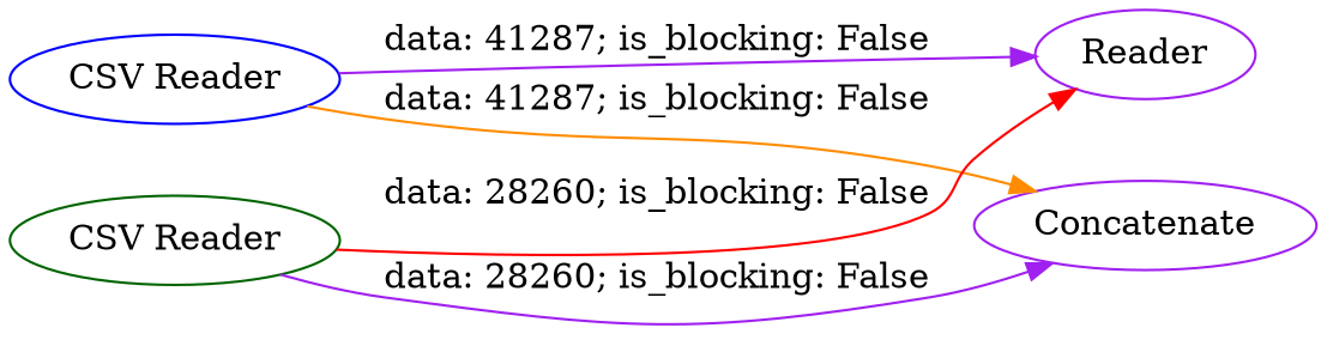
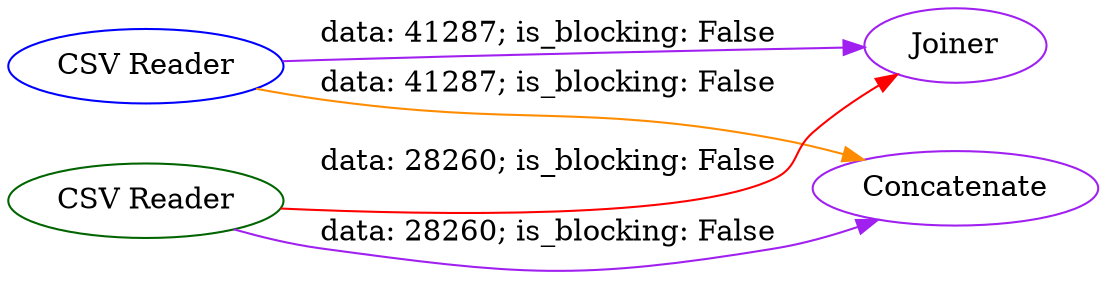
  digraph {
    rankdir=LR
    node [color=purple]
    edge [color=purple]
    n1 [label="CSV Reader" color=blue]
-   n2 [label=Reader]
+   n2 [label=Joiner]
    n3 [label=Concatenate]
    n4 [label="CSV Reader" color=darkgreen]
    n1 -> n2 [label="data: 41287; is_blocking: False"]
    n1 -> n3 [label="data: 41287; is_blocking: False" color=darkorange]
    n4 -> n2 [label="data: 28260; is_blocking: False" color=red]
    n4 -> n3 [label="data: 28260; is_blocking: False"]
  }
